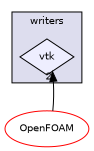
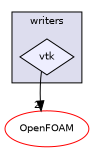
  digraph {
    compound=true
    node [fontname=Helvetica fontsize=10]
    n1 [fillcolor="#eeeeff" label=vtk pencolor=black shape=diamond style=filled]
    n2 [color=red label=OpenFOAM shape=ellipse]
    subgraph cluster_1 {
      bgcolor="#ddddee"
      fontname=Helvetica
      fontsize=10
      label=writers
      pencolor=black
      n1
    }
-   n2 -> n1 [headlabel=2 labeldistance=1.5 labelfontname=Helvetica labelfontsize=10]
+   n1 -> n2 [headlabel=2 labeldistance=1.5 labelfontname=Helvetica labelfontsize=10]
  }
